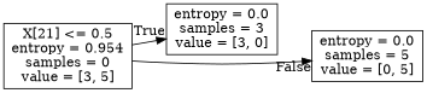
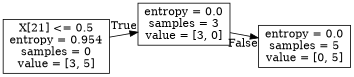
  digraph {
    rankdir=LR
    node [shape=box]
    edge [labeldistance=2.5]
    n1 [label="X[21] <= 0.5\nentropy = 0.954\nsamples = 0\nvalue = [3, 5]"]
    n2 [label="entropy = 0.0\nsamples = 3\nvalue = [3, 0]"]
    n3 [label="entropy = 0.0\nsamples = 5\nvalue = [0, 5]"]
    n1 -> n2 [headlabel=True labelangle=45]
-   n1 -> n3 [headlabel=False labelangle=-45]
+   n2 -> n3 [headlabel=False labelangle=-45]
  }
